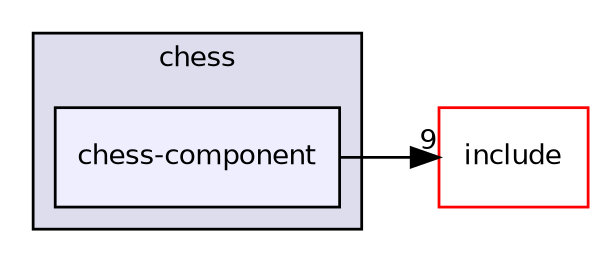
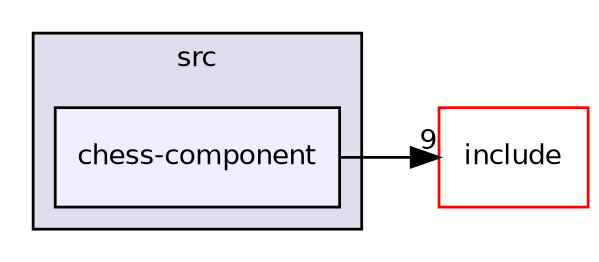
  digraph {
    compound=true
    rankdir=LR
    node [fontname=Helvetica fontsize=10 shape=box style=filled]
    n1 [fillcolor="#eeeeff" label="chess-component" pencolor=black]
    n2 [color=red fillcolor=white label=include]
    subgraph cluster_1 {
      bgcolor="#ddddee"
      fontname=Helvetica
      fontsize=10
-     label=chess
+     label=src
      pencolor=black
      n1
    }
    n1 -> n2 [headlabel=9 labeldistance=1.5 labelfontname=Helvetica labelfontsize=10]
  }
